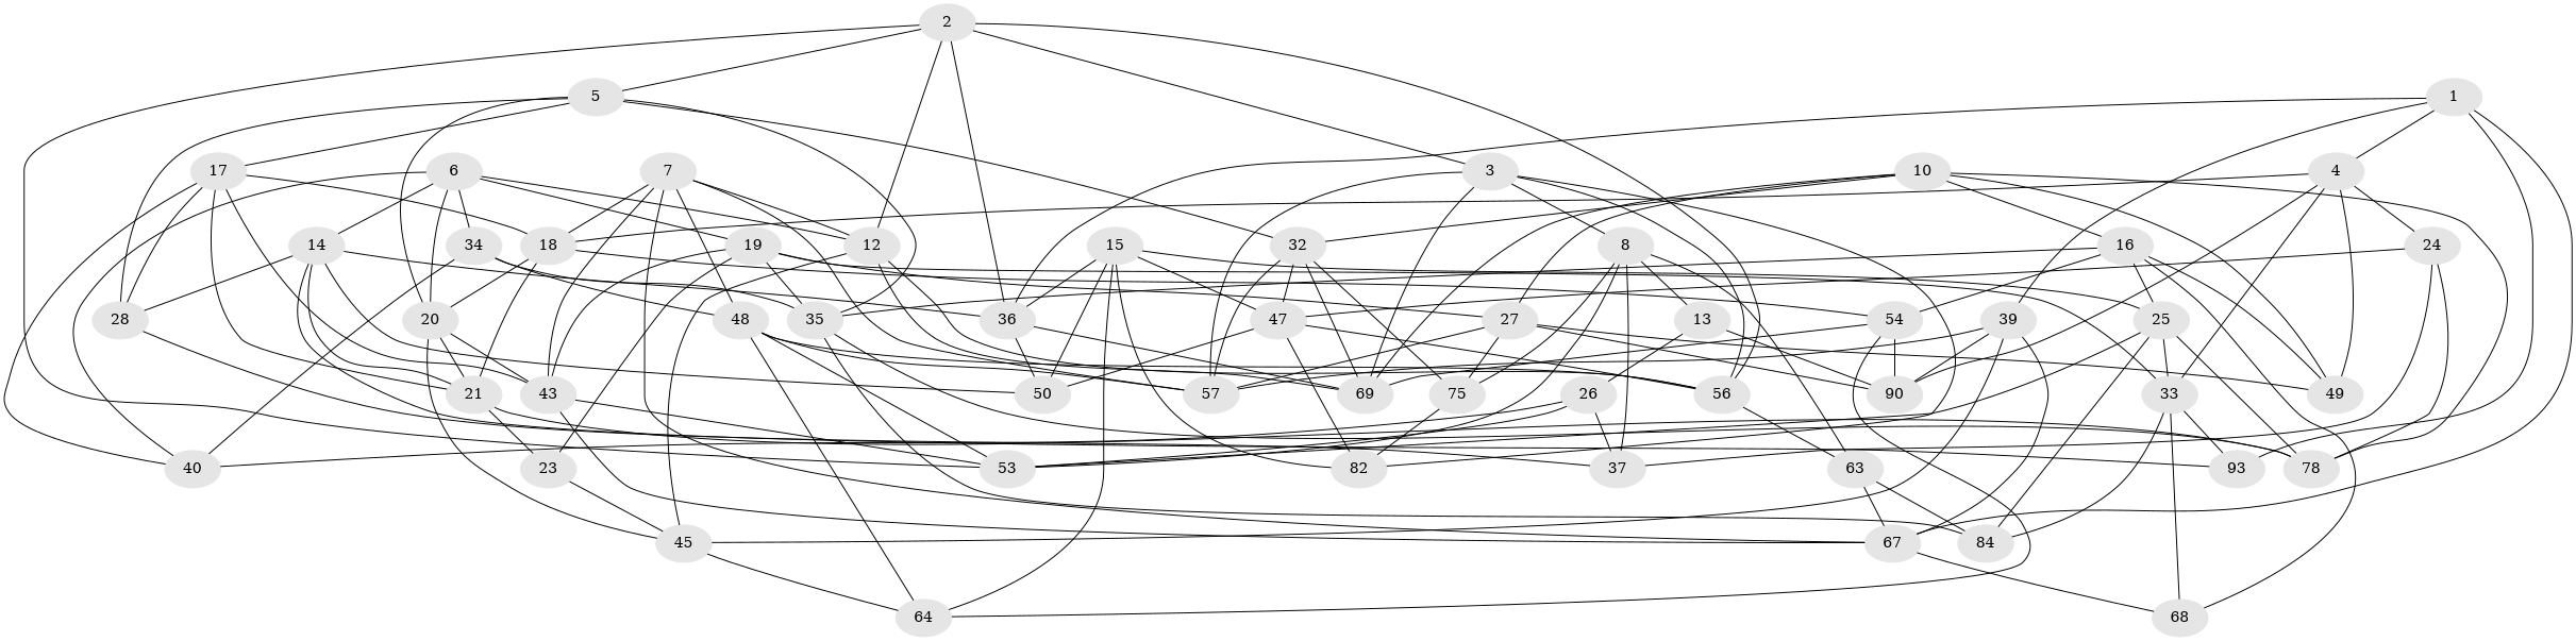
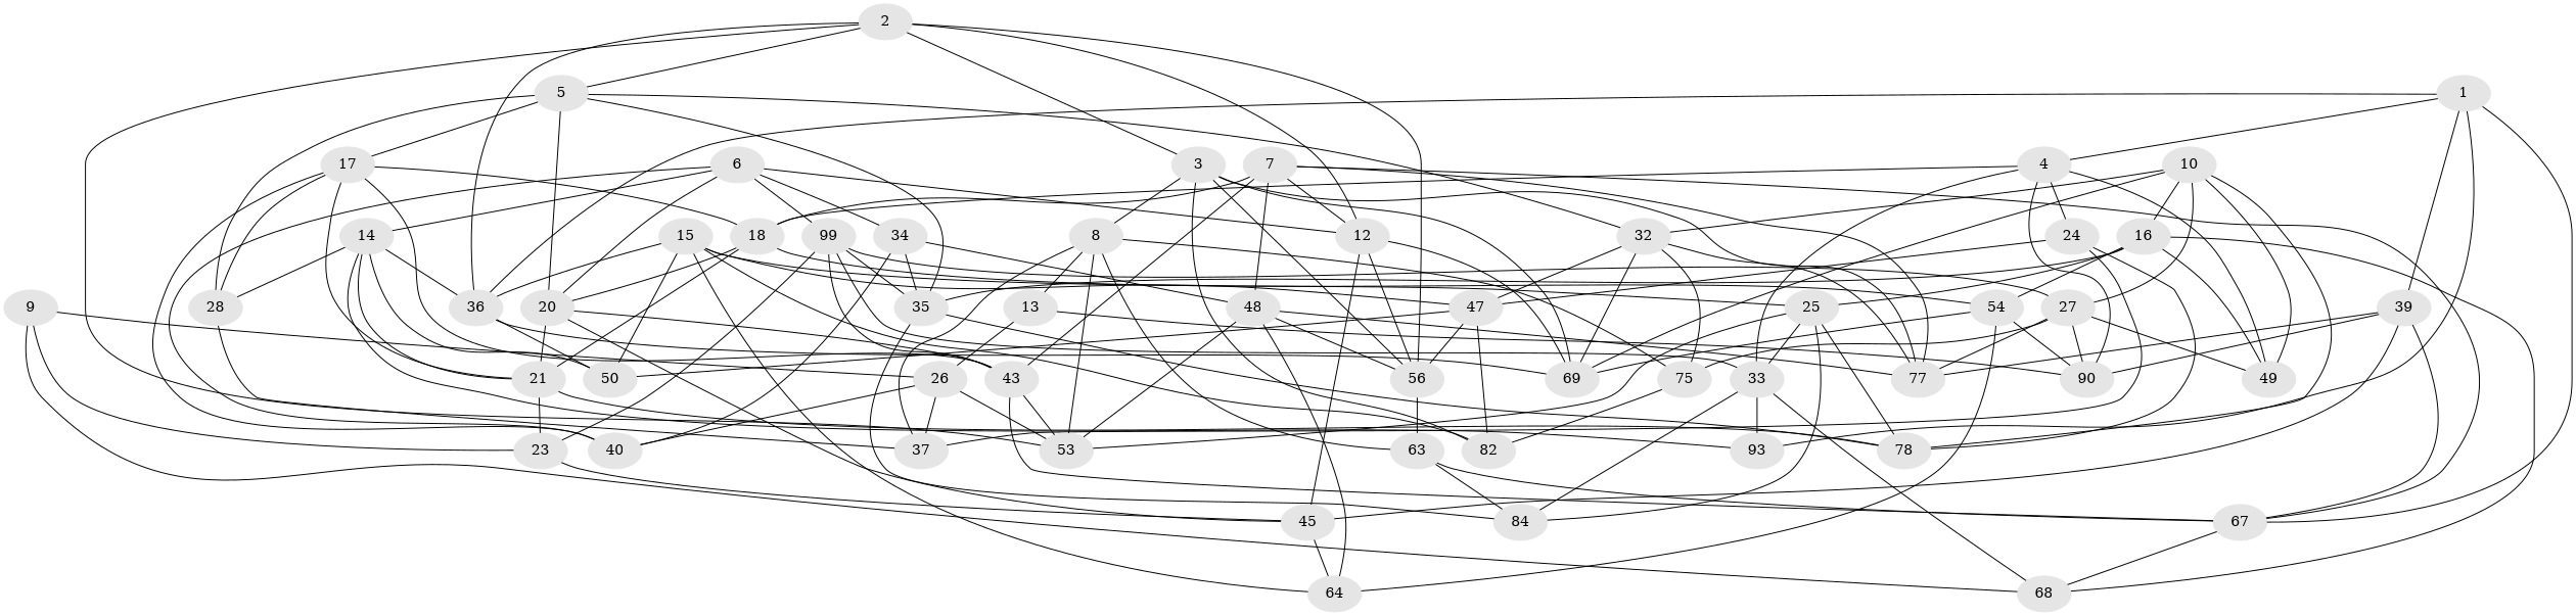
  graph {
    node [color=gray90 style=filled]
    1 [super="+22"]
    4 [super="+42"]
    36 [super="+55"]
    39 [super="+41"]
    67 [super="+71"]
    93
    18 [super="+66"]
    24
    33 [super="+92"]
    49
    90 [super="+91"]
    69 [super="+74"]
    50
-   57 [super="+72"]
+   57 [super="+72" label=77]
    45 [super="+89"]
    68
    2 [super="+88"]
    3 [super="+87"]
    5 [super="+60"]
    12 [super="+81"]
    n21 [label=56 super="+58"]
    53 [super="+83"]
    8 [super="+31"]
    82
    17 [super="+29"]
    20 [super="+59"]
    28
    32 [super="+86"]
    35 [super="+46"]
    63
    13
    37 [super="+56"]
    75
    21 [super="+76"]
    54 [super="+61"]
    78
    47 [super="+70"]
    84
    40
    43 [super="+62"]
    6 [super="+44"]
    14 [super="+73"]
-   19 [super="+30"]
+   19 [super="+30" label=99]
    34
    23
    27 [super="+79"]
    48 [super="+65"]
    7 [super="+80"]
    64
    26 [super="+85"]
+   9
    10 [super="+11"]
    16 [super="+77"]
    25 [super="+38"]
    15 [super="+94"]
    1 -- 4
    1 -- 36
    1 -- 39
    1 -- 67
    1 -- 93 [weight=2]
    4 -- 18
    4 -- 24
    4 -- 33
    4 -- 49
    4 -- 90
    36 -- 69
    36 -- 50
    39 -- 67
    39 -- 90 [weight=2]
    39 -- 57
    39 -- 45
    67 -- 68
    18 -- 20
    18 -- 21
    18 -- 54
    24 -- 37
    24 -- 78
    24 -- 47
    33 -- 93
    33 -- 68
    33 -- 84
    45 -- 64
    2 -- 36
    2 -- 3
    2 -- 5
    2 -- 12
    2 -- n21
    2 -- 53
    3 -- 69
    3 -- 57
    3 -- n21
    3 -- 8
    3 -- 82
    5 -- 17
    5 -- 20
    5 -- 28
    5 -- 32
    5 -- 35
    12 -- 69
    12 -- 45
    12 -- n21
    n21 -- 63
    8 -- 53
    8 -- 63
    8 -- 13
    8 -- 37
    8 -- 75
    17 -- 18
    17 -- 28
    17 -- 21
    17 -- 40
    17 -- 43
    20 -- 45
    20 -- 21
    20 -- 43
    28 -- 37
    32 -- 69
    32 -- 57
    32 -- 75
    32 -- 47
    35 -- 78
    35 -- 84
    63 -- 67
    63 -- 84
    13 -- 90
    13 -- 26
    75 -- 82
    21 -- 78
    21 -- 23
    54 -- 90
    54 -- 69
    54 -- 64
    47 -- 50
    47 -- n21
    47 -- 82
    43 -- 67
    43 -- 53
    6 -- 12
    6 -- 20
    6 -- 40
    6 -- 14
    6 -- 19
    6 -- 34
    14 -- 36
    14 -- 93
    14 -- 50
    14 -- 28
    14 -- 21
    19 -- 33
    19 -- 35
    19 -- 43
    19 -- 23
    19 -- 27
    34 -- 35
    34 -- 40
    34 -- 48
    23 -- 45
    27 -- 49
    27 -- 90
    27 -- 57
    27 -- 75
    48 -- 57
    48 -- n21
    48 -- 53
    48 -- 64
    7 -- 67
    7 -- 18
    7 -- 57
    7 -- 12
    7 -- 43
    7 -- 48
    26 -- 53
    26 -- 37
    26 -- 40
+   9 -- 68
+   9 -- 23
+   9 -- 26
    10 -- 49
    10 -- 69
    10 -- 32
    10 -- 78
    10 -- 27
    10 -- 16
    16 -- 49
    16 -- 68
    16 -- 35
    16 -- 54
    16 -- 25
    25 -- 33
    25 -- 53
    25 -- 78
    25 -- 84
    15 -- 36
    15 -- 50
    15 -- 82
    15 -- 47
    15 -- 64
    15 -- 25
  }
